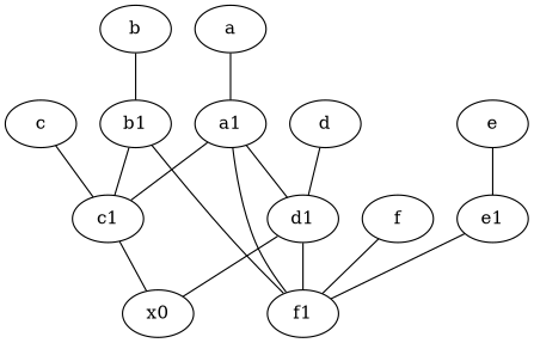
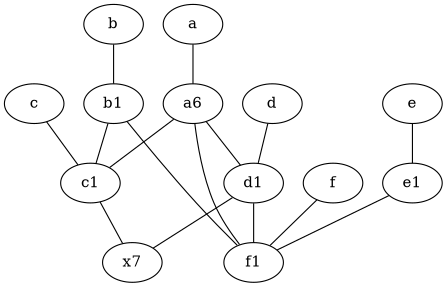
  graph {
    node [labelfontsize=50]
-   a1
+   a1 [label=a6]
    d1
    f1
    c1
-   x0
+   x0 [label=x7]
    b1
    c
    e
    e1
    f
    b
    d
    a
    a1 -- d1
    a1 -- f1
    a1 -- c1
    d1 -- f1
    d1 -- x0
    c1 -- x0
    b1 -- f1
    b1 -- c1
    c -- c1
    e -- e1
    e1 -- f1
    f -- f1
    b -- b1
    d -- d1
    a -- a1
  }
